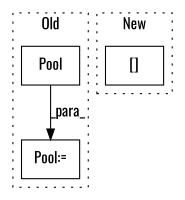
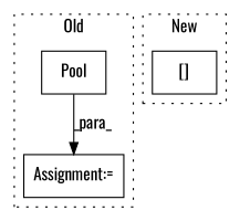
  digraph {
    fontname=Oswald
    node [shape=box fontname=Oswald]
    n1 [a=32 l="5,1" label=Pool s="2790,2822"]
-   n2 [a=7 l=1 label="Pool:=" s=2773]
+   n2 [a=7 l=1 label="Assignment:=" s=2773]
    n3 [a=2 l="22,2" label="[]" s="2861,2915"]
    subgraph cluster_1 {
      label=Old
      style=dotted
      n1
      n2
    }
    subgraph cluster_2 {
      label=New
      style=dotted
      n3
    }
    n1 -> n2 [label=_para_ fontname=Oswald]
  }
